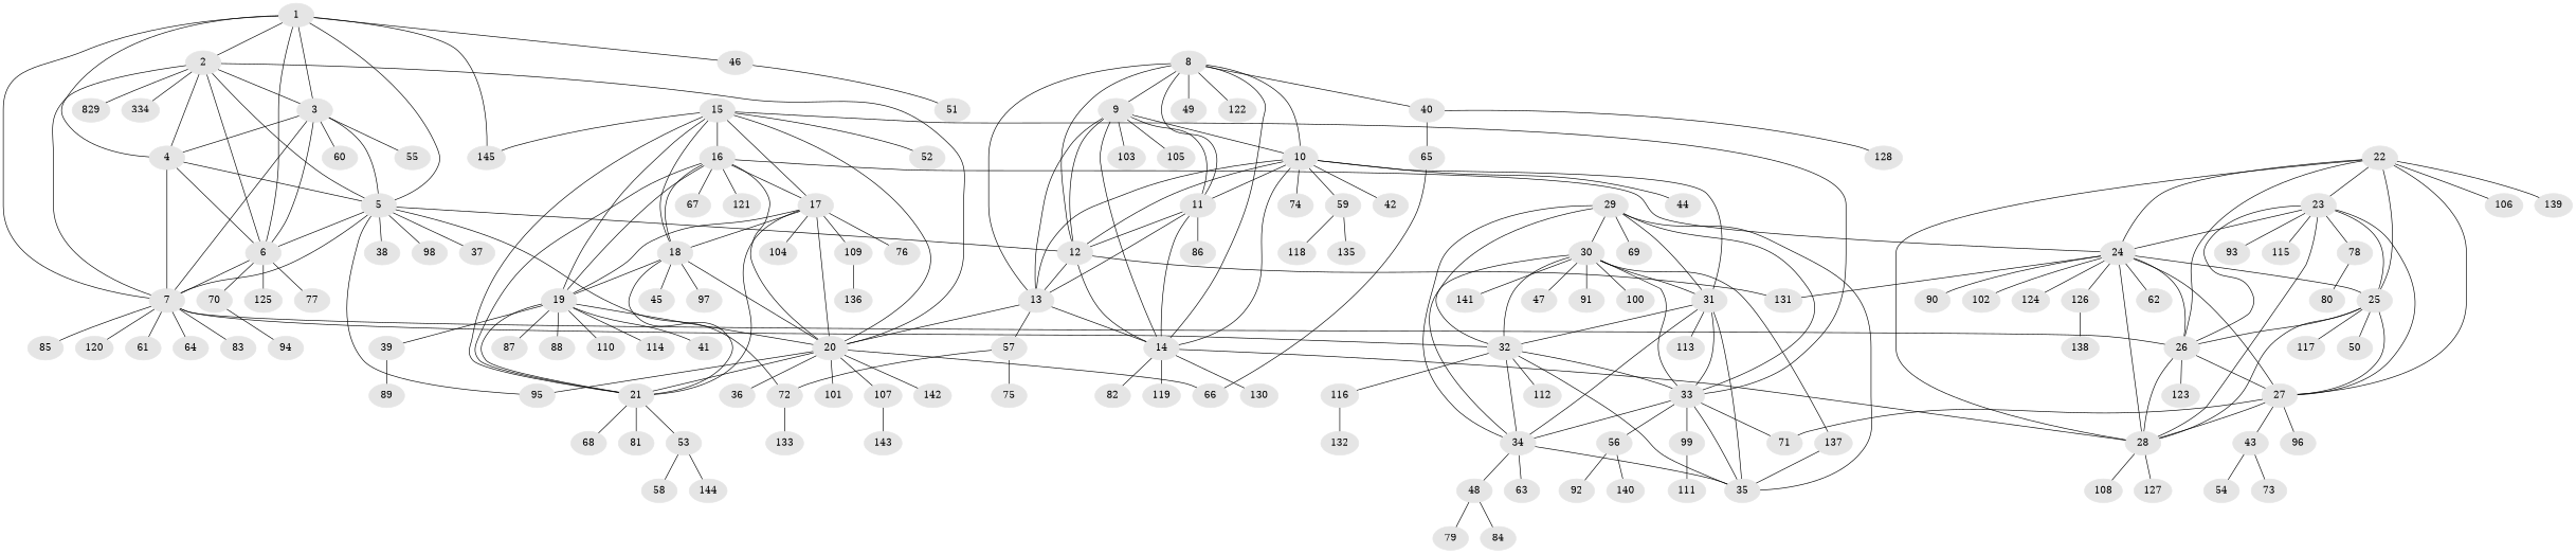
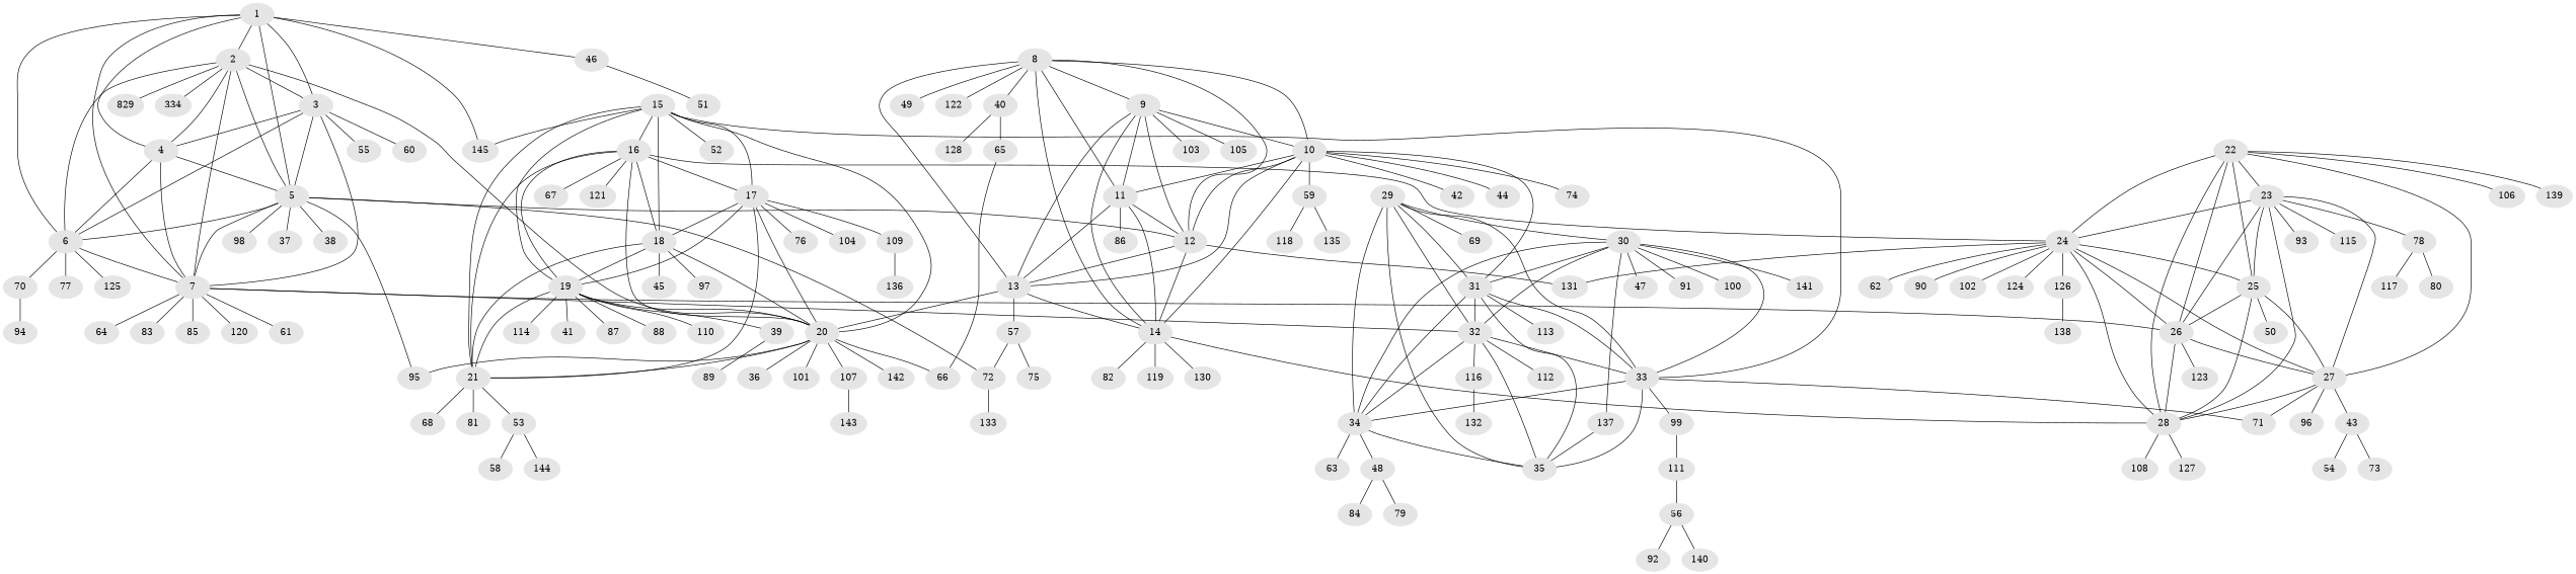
  graph {
    node [color=gray90 style=filled]
    1
    2
    3
    4
    5
    6
    7
    46
    145
    20
    n11 [label=829]
    n12 [label=334]
    55
    60
    12
    37
    38
    72
    95
    98
    70
    77
    125
    26
    32
    61
    64
    83
    85
    120
    51
    21
    36
    66
    101
    107
    142
    13
    14
    131
    133
    94
    28
    27
    123
    33
    34
    35
    112
    116
    8
    9
    10
    11
    40
    49
    122
    103
    105
    31
    42
    44
    59
    74
    86
    57
    82
    119
    130
    65
    128
    113
    118
    135
    75
    108
    127
    15
    16
    17
    18
    19
    52
    24
    67
    121
    76
    104
    109
    45
    97
    39
    41
    87
    88
    110
    114
    53
    68
    81
    71
    56
    99
    25
    62
    90
    102
    124
    126
    136
    89
    143
    58
    144
    22
    23
    106
    139
    78
    93
    115
    50
    117
    43
    96
    80
    138
    54
    73
    29
    30
    69
    47
    91
    100
    137
    141
    48
    63
    132
    92
    140
    111
    79
    84
    1 -- 2
    1 -- 3
    1 -- 4
    1 -- 5
    1 -- 6
    1 -- 7
    1 -- 46
    1 -- 145
    2 -- 3
    2 -- 4
    2 -- 5
    2 -- 6
    2 -- 7
    2 -- 20
    2 -- n11
    2 -- n12
    3 -- 4
    3 -- 5
    3 -- 6
    3 -- 7
    3 -- 55
    3 -- 60
    4 -- 5
    4 -- 6
    4 -- 7
    5 -- 6
    5 -- 7
    5 -- 12
    5 -- 37
    5 -- 38
    5 -- 72
    5 -- 95
    5 -- 98
    6 -- 7
    6 -- 70
    6 -- 77
    6 -- 125
    7 -- 26
    7 -- 32
    7 -- 61
    7 -- 64
    7 -- 83
    7 -- 85
    7 -- 120
    46 -- 51
    20 -- 95
    20 -- 21
    20 -- 36
    20 -- 66
    20 -- 101
    20 -- 107
    20 -- 142
    12 -- 13
    12 -- 14
    12 -- 131
    72 -- 133
    70 -- 94
    26 -- 28
    26 -- 27
    26 -- 123
    32 -- 33
    32 -- 34
    32 -- 35
    32 -- 112
    32 -- 116
    21 -- 53
    21 -- 68
    21 -- 81
    107 -- 143
    13 -- 20
    13 -- 14
    13 -- 57
    14 -- 28
    14 -- 82
    14 -- 119
    14 -- 130
    28 -- 108
    28 -- 127
    27 -- 28
    27 -- 71
    27 -- 43
    27 -- 96
    33 -- 34
    33 -- 35
    33 -- 71
-   33 -- 56
+   111 -- 56
    33 -- 99
    34 -- 35
    34 -- 48
    34 -- 63
    116 -- 132
    8 -- 12
    8 -- 13
    8 -- 14
    8 -- 9
    8 -- 10
    8 -- 11
    8 -- 40
    8 -- 49
    8 -- 122
    9 -- 12
    9 -- 13
    9 -- 14
    9 -- 10
    9 -- 11
    9 -- 103
    9 -- 105
    10 -- 12
    10 -- 13
    10 -- 14
    10 -- 11
    10 -- 31
    10 -- 42
    10 -- 44
    10 -- 59
    10 -- 74
    11 -- 12
    11 -- 13
    11 -- 14
    11 -- 86
    40 -- 65
    40 -- 128
    31 -- 32
    31 -- 33
    31 -- 34
    31 -- 35
    31 -- 113
    59 -- 118
    59 -- 135
    57 -- 72
    57 -- 75
    65 -- 66
    15 -- 145
    15 -- 20
    15 -- 21
    15 -- 33
    15 -- 16
    15 -- 17
    15 -- 18
    15 -- 19
    15 -- 52
    16 -- 20
    16 -- 21
    16 -- 17
    16 -- 18
    16 -- 19
    16 -- 24
    16 -- 67
    16 -- 121
    17 -- 20
    17 -- 21
    17 -- 18
    17 -- 19
    17 -- 76
    17 -- 104
    17 -- 109
    18 -- 20
    18 -- 21
    18 -- 19
    18 -- 45
    18 -- 97
    19 -- 20
    19 -- 21
    19 -- 39
    19 -- 41
    19 -- 87
    19 -- 88
    19 -- 110
    19 -- 114
    24 -- 26
    24 -- 131
    24 -- 28
    24 -- 27
    24 -- 25
    24 -- 62
    24 -- 90
    24 -- 102
    24 -- 124
    24 -- 126
    109 -- 136
    39 -- 89
    53 -- 58
    53 -- 144
    56 -- 92
    56 -- 140
    99 -- 111
    25 -- 26
    25 -- 28
    25 -- 27
    25 -- 50
-   25 -- 117
+   78 -- 117
    126 -- 138
    22 -- 26
    22 -- 28
    22 -- 27
    22 -- 24
    22 -- 25
    22 -- 23
    22 -- 106
    22 -- 139
    23 -- 26
    23 -- 28
    23 -- 27
    23 -- 24
    23 -- 25
    23 -- 78
    23 -- 93
    23 -- 115
    78 -- 80
    43 -- 54
    43 -- 73
    29 -- 32
    29 -- 33
    29 -- 34
    29 -- 35
    29 -- 31
    29 -- 30
    29 -- 69
    30 -- 32
    30 -- 33
    30 -- 34
    30 -- 31
    30 -- 47
    30 -- 91
    30 -- 100
    30 -- 137
    30 -- 141
    137 -- 35
    48 -- 79
    48 -- 84
  }
